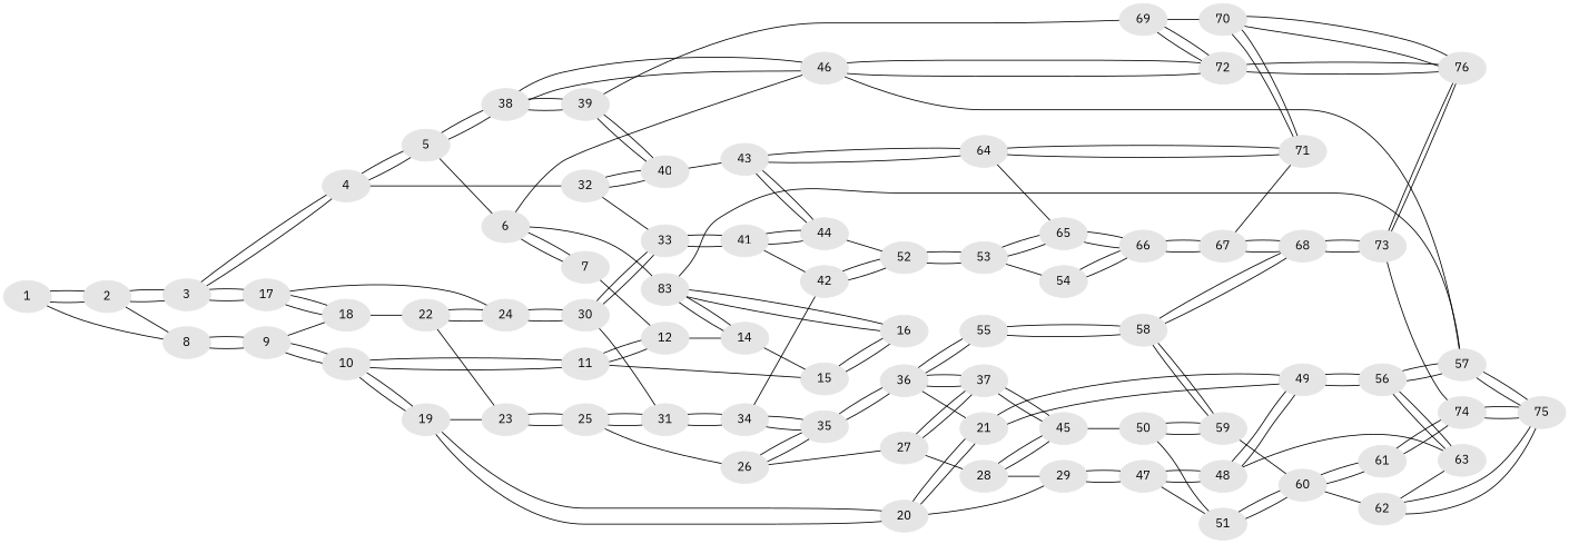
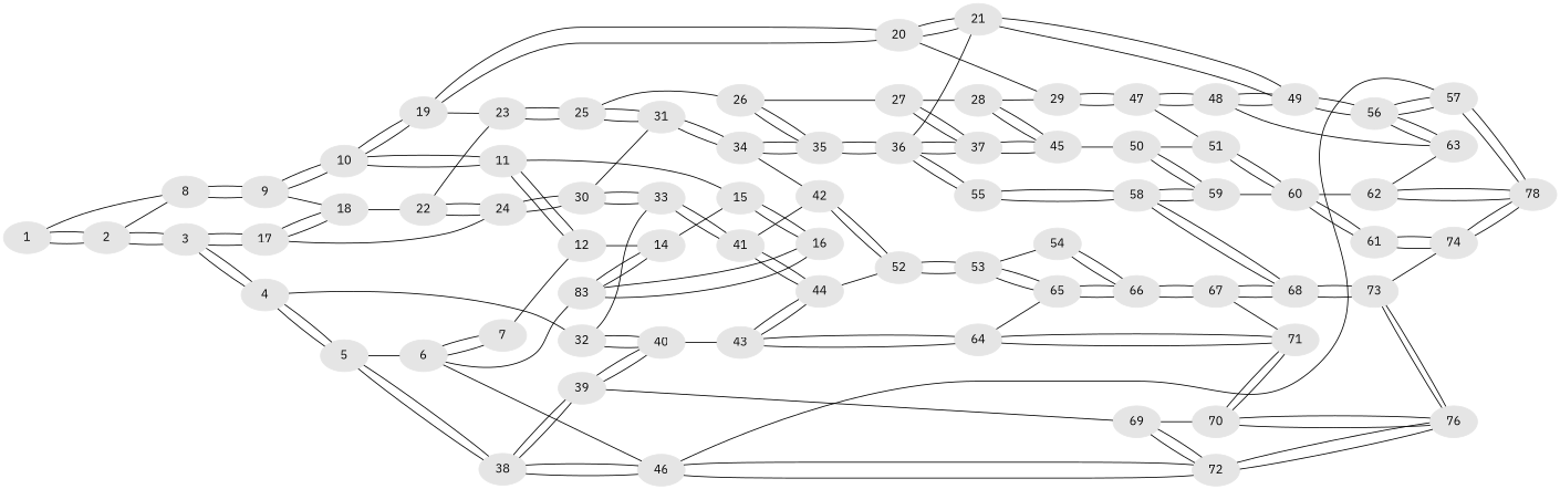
  graph {
    fontname="IBM Plex Sans"
    rankdir=LR
    node [color=gray90 fontname="IBM Plex Sans" style=filled]
    edge [fontname="IBM Plex Sans"]
    1
    2
    8
    3
    9
    4
    17
    5
    32
    18
    24
    6
    38
    33
    40
    7
    n17 [label=83]
    46
    39
    12
    14
    16
    57
    72
    10
    11
    19
    22
    15
    20
    23
-   75
+   75 [label=78]
    21
    49
    30
    29
    25
    47
    56
    26
    31
    27
    35
    34
    28
    37
    36
    45
    50
    48
    51
    41
    42
    43
    44
    52
    55
    58
    69
    70
    64
    53
    65
    71
    59
    76
    63
    60
    61
    62
    54
    66
    67
    68
    73
    74
    1 -- 2
    1 -- 2
    1 -- 8
    2 -- 8
    2 -- 3
    2 -- 3
    8 -- 9
    8 -- 9
    3 -- 4
    3 -- 4
    3 -- 17
    3 -- 17
    9 -- 18
    9 -- 10
    9 -- 10
    4 -- 5
    4 -- 5
    4 -- 32
    17 -- 18
    17 -- 18
    17 -- 24
    5 -- 6
    5 -- 38
    5 -- 38
    32 -- 33
    32 -- 40
    32 -- 40
    18 -- 22
    24 -- 30
    24 -- 30
    6 -- 7
    6 -- 7
    6 -- n17
    6 -- 46
    38 -- 46
    38 -- 46
    38 -- 39
    38 -- 39
    33 -- 41
    33 -- 41
    40 -- 43
    7 -- 12
    n17 -- 14
    n17 -- 14
    n17 -- 16
    n17 -- 16
-   n17 -- 57
    46 -- 57
    46 -- 72
    46 -- 72
    39 -- 40
    39 -- 40
    39 -- 69
    12 -- 14
    14 -- 15
    57 -- 75
    57 -- 75
    72 -- 76
    72 -- 76
    10 -- 11
    10 -- 11
    10 -- 19
    10 -- 19
    11 -- 12
    11 -- 12
    11 -- 15
    19 -- 20
    19 -- 20
    19 -- 23
    22 -- 24
    22 -- 24
    22 -- 23
    15 -- 16
    15 -- 16
    20 -- 21
    20 -- 21
    20 -- 29
    23 -- 25
    23 -- 25
    21 -- 49
    21 -- 49
    49 -- 56
    49 -- 56
    30 -- 33
    30 -- 33
    30 -- 31
    29 -- 47
    29 -- 47
    25 -- 26
    25 -- 31
    25 -- 31
    47 -- 48
    47 -- 48
    47 -- 51
    56 -- 57
    56 -- 57
    56 -- 63
    56 -- 63
    26 -- 27
    26 -- 35
    26 -- 35
    31 -- 34
    31 -- 34
    27 -- 28
    27 -- 37
    27 -- 37
    35 -- 36
    35 -- 36
    34 -- 35
    34 -- 35
    34 -- 42
    28 -- 29
    28 -- 45
    28 -- 45
    37 -- 45
    37 -- 45
    36 -- 21
    36 -- 37
    36 -- 37
    36 -- 55
    36 -- 55
    45 -- 50
    50 -- 51
    50 -- 59
    50 -- 59
    48 -- 49
    48 -- 49
    48 -- 63
    51 -- 60
    51 -- 60
    41 -- 42
    41 -- 44
    41 -- 44
    42 -- 52
    42 -- 52
    43 -- 44
    43 -- 44
    43 -- 64
    43 -- 64
    44 -- 52
    52 -- 53
    52 -- 53
    55 -- 58
    55 -- 58
    58 -- 59
    58 -- 59
    58 -- 68
    58 -- 68
    69 -- 72
    69 -- 72
    69 -- 70
    70 -- 71
    70 -- 71
    70 -- 76
    70 -- 76
    64 -- 65
    64 -- 71
    64 -- 71
    53 -- 65
    53 -- 65
    53 -- 54
    65 -- 66
    65 -- 66
    59 -- 60
    60 -- 61
    60 -- 61
    60 -- 62
    61 -- 74
    61 -- 74
    62 -- 75
    62 -- 75
    62 -- 63
    54 -- 66
    54 -- 66
    66 -- 67
    66 -- 67
    67 -- 71
    67 -- 68
    67 -- 68
    68 -- 73
    68 -- 73
    73 -- 76
    73 -- 76
    73 -- 74
    74 -- 75
    74 -- 75
  }
